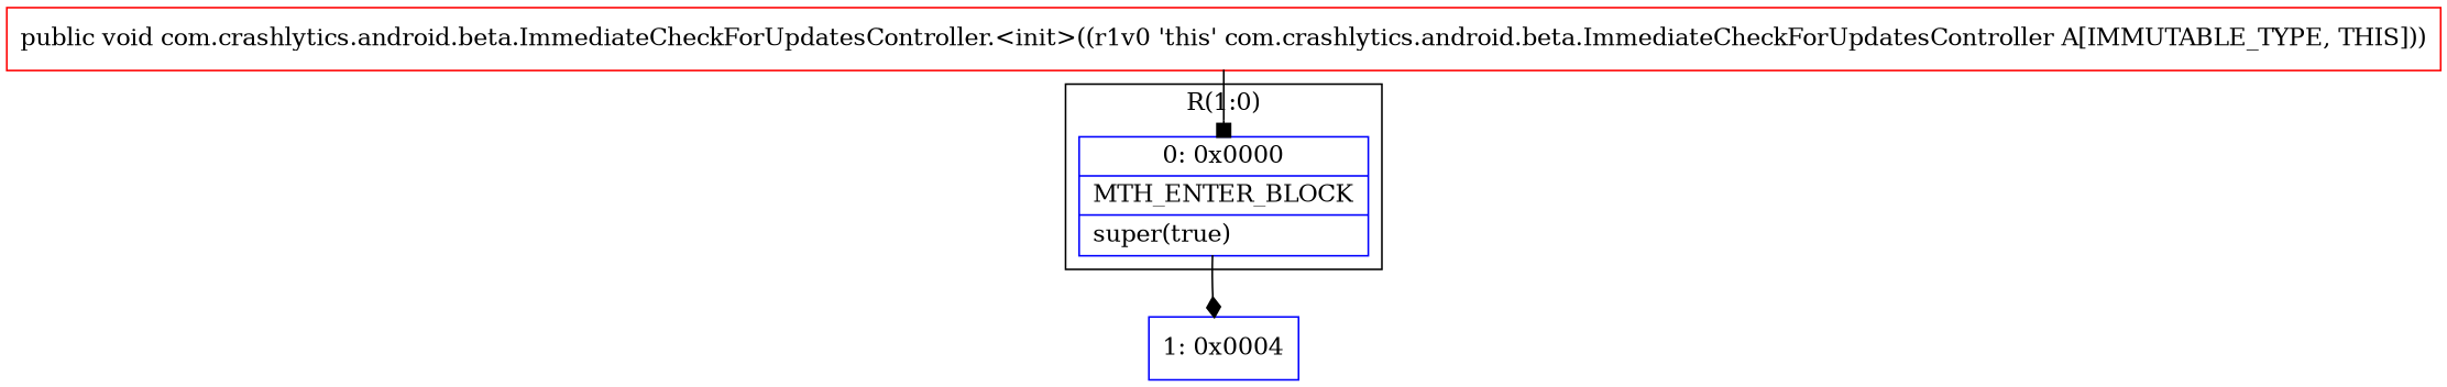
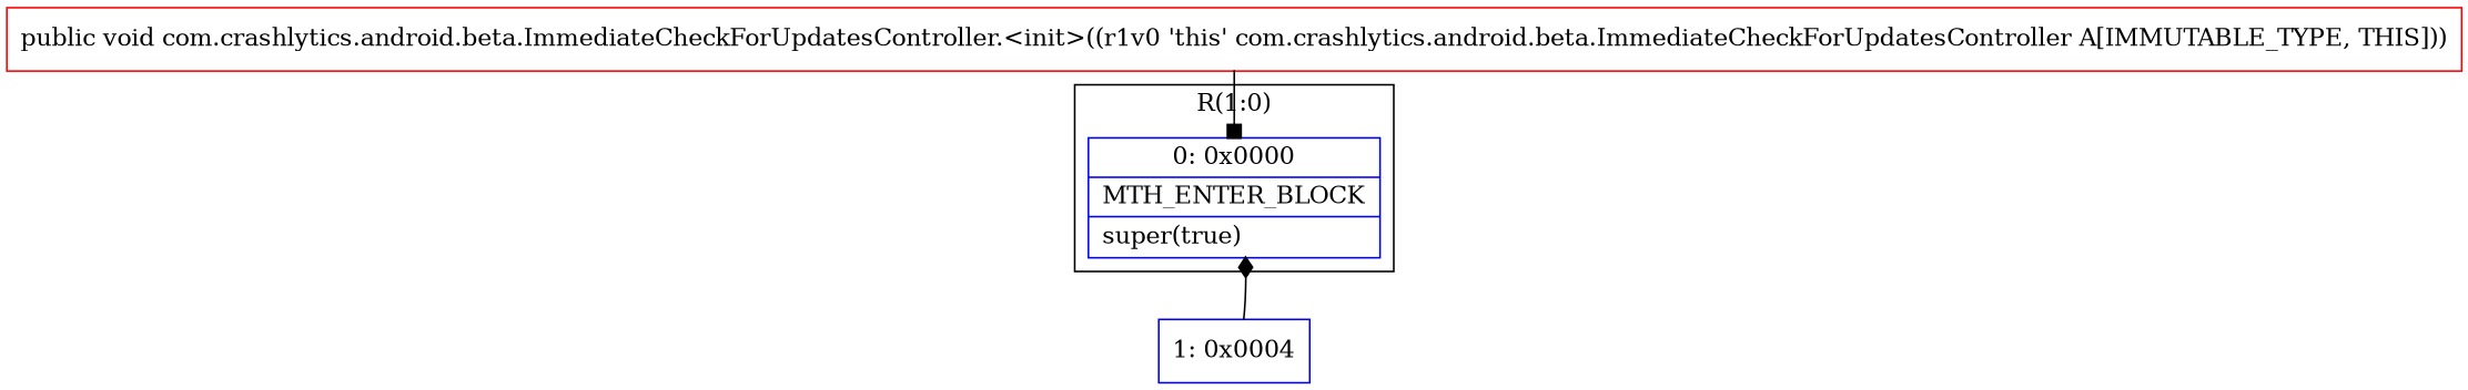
  digraph {
    node [color=blue shape=record]
    n1 [label="{0\:\ 0x0000|MTH_ENTER_BLOCK\l|super(true)\l}"]
    n2 [label="{1\:\ 0x0004}"]
    n3 [label="{public void com.crashlytics.android.beta.ImmediateCheckForUpdatesController.\<init\>((r1v0 'this' com.crashlytics.android.beta.ImmediateCheckForUpdatesController A[IMMUTABLE_TYPE, THIS])) }" color=red]
    subgraph cluster_1 {
      label="R(1:0)"
      n1
    }
-   n1 -> n2 [arrowhead=diamond]
+   n2 -> n1 [arrowhead=diamond]
    n3 -> n1 [arrowhead=box]
  }
